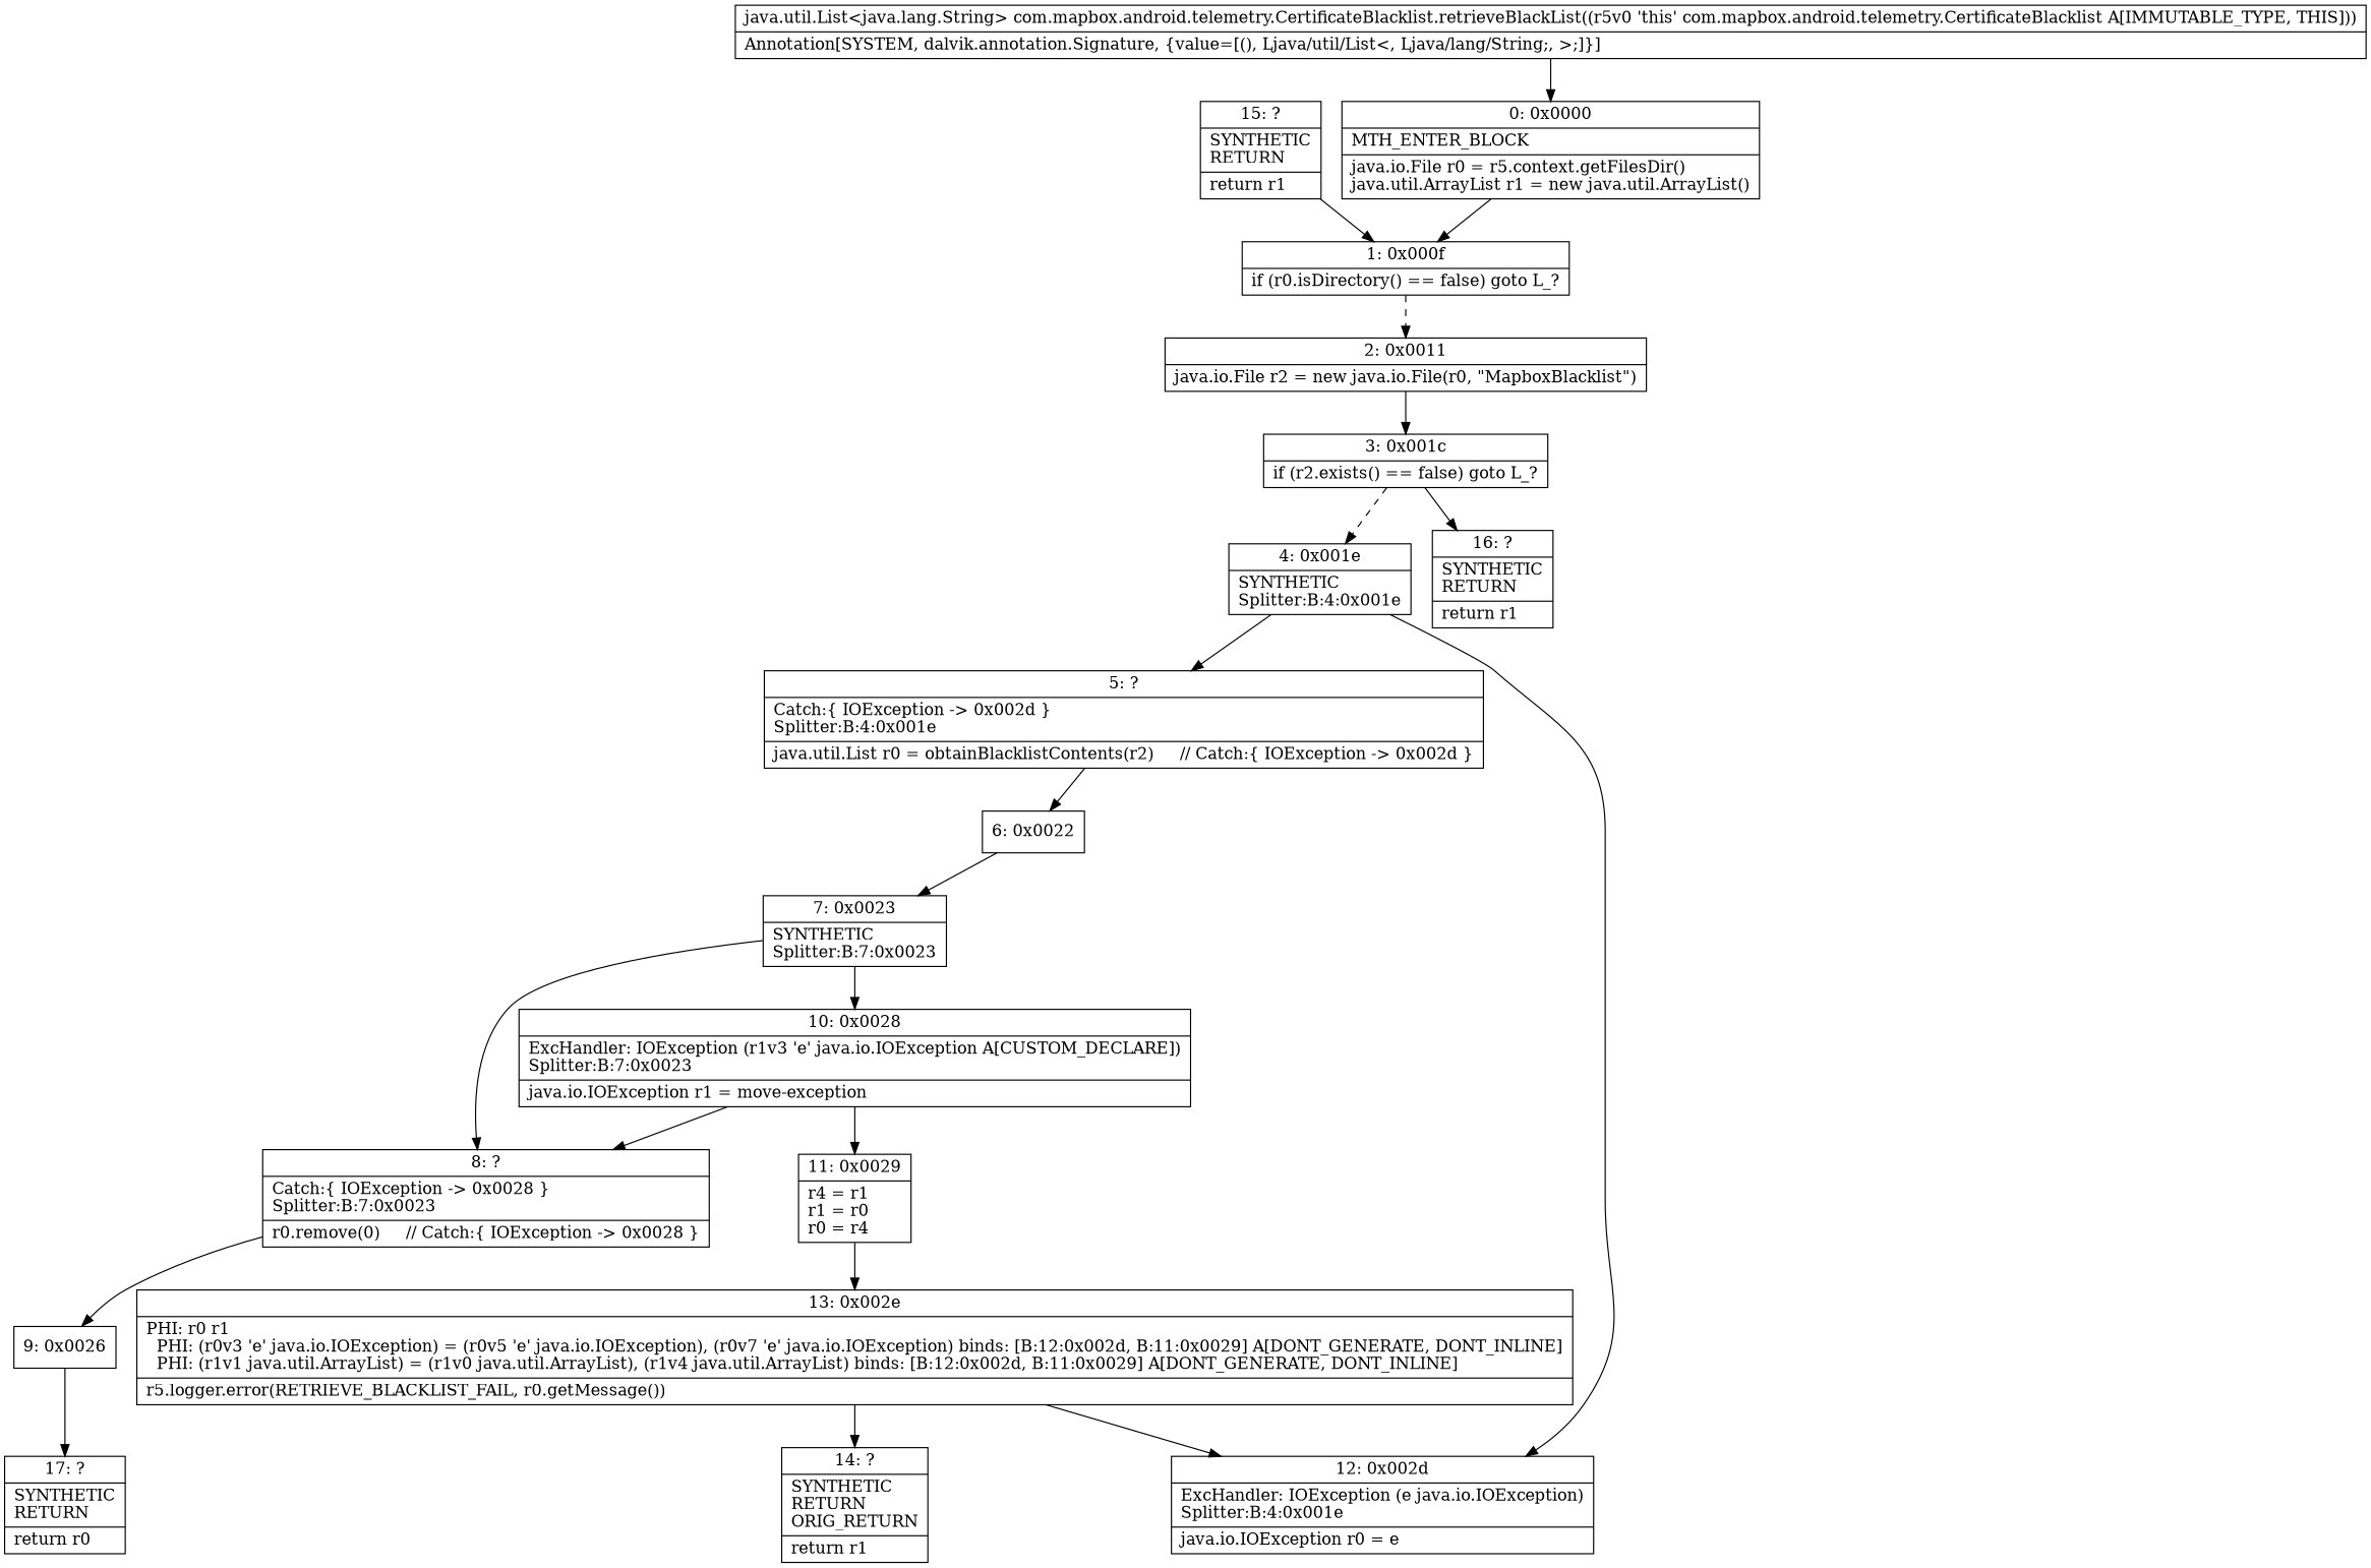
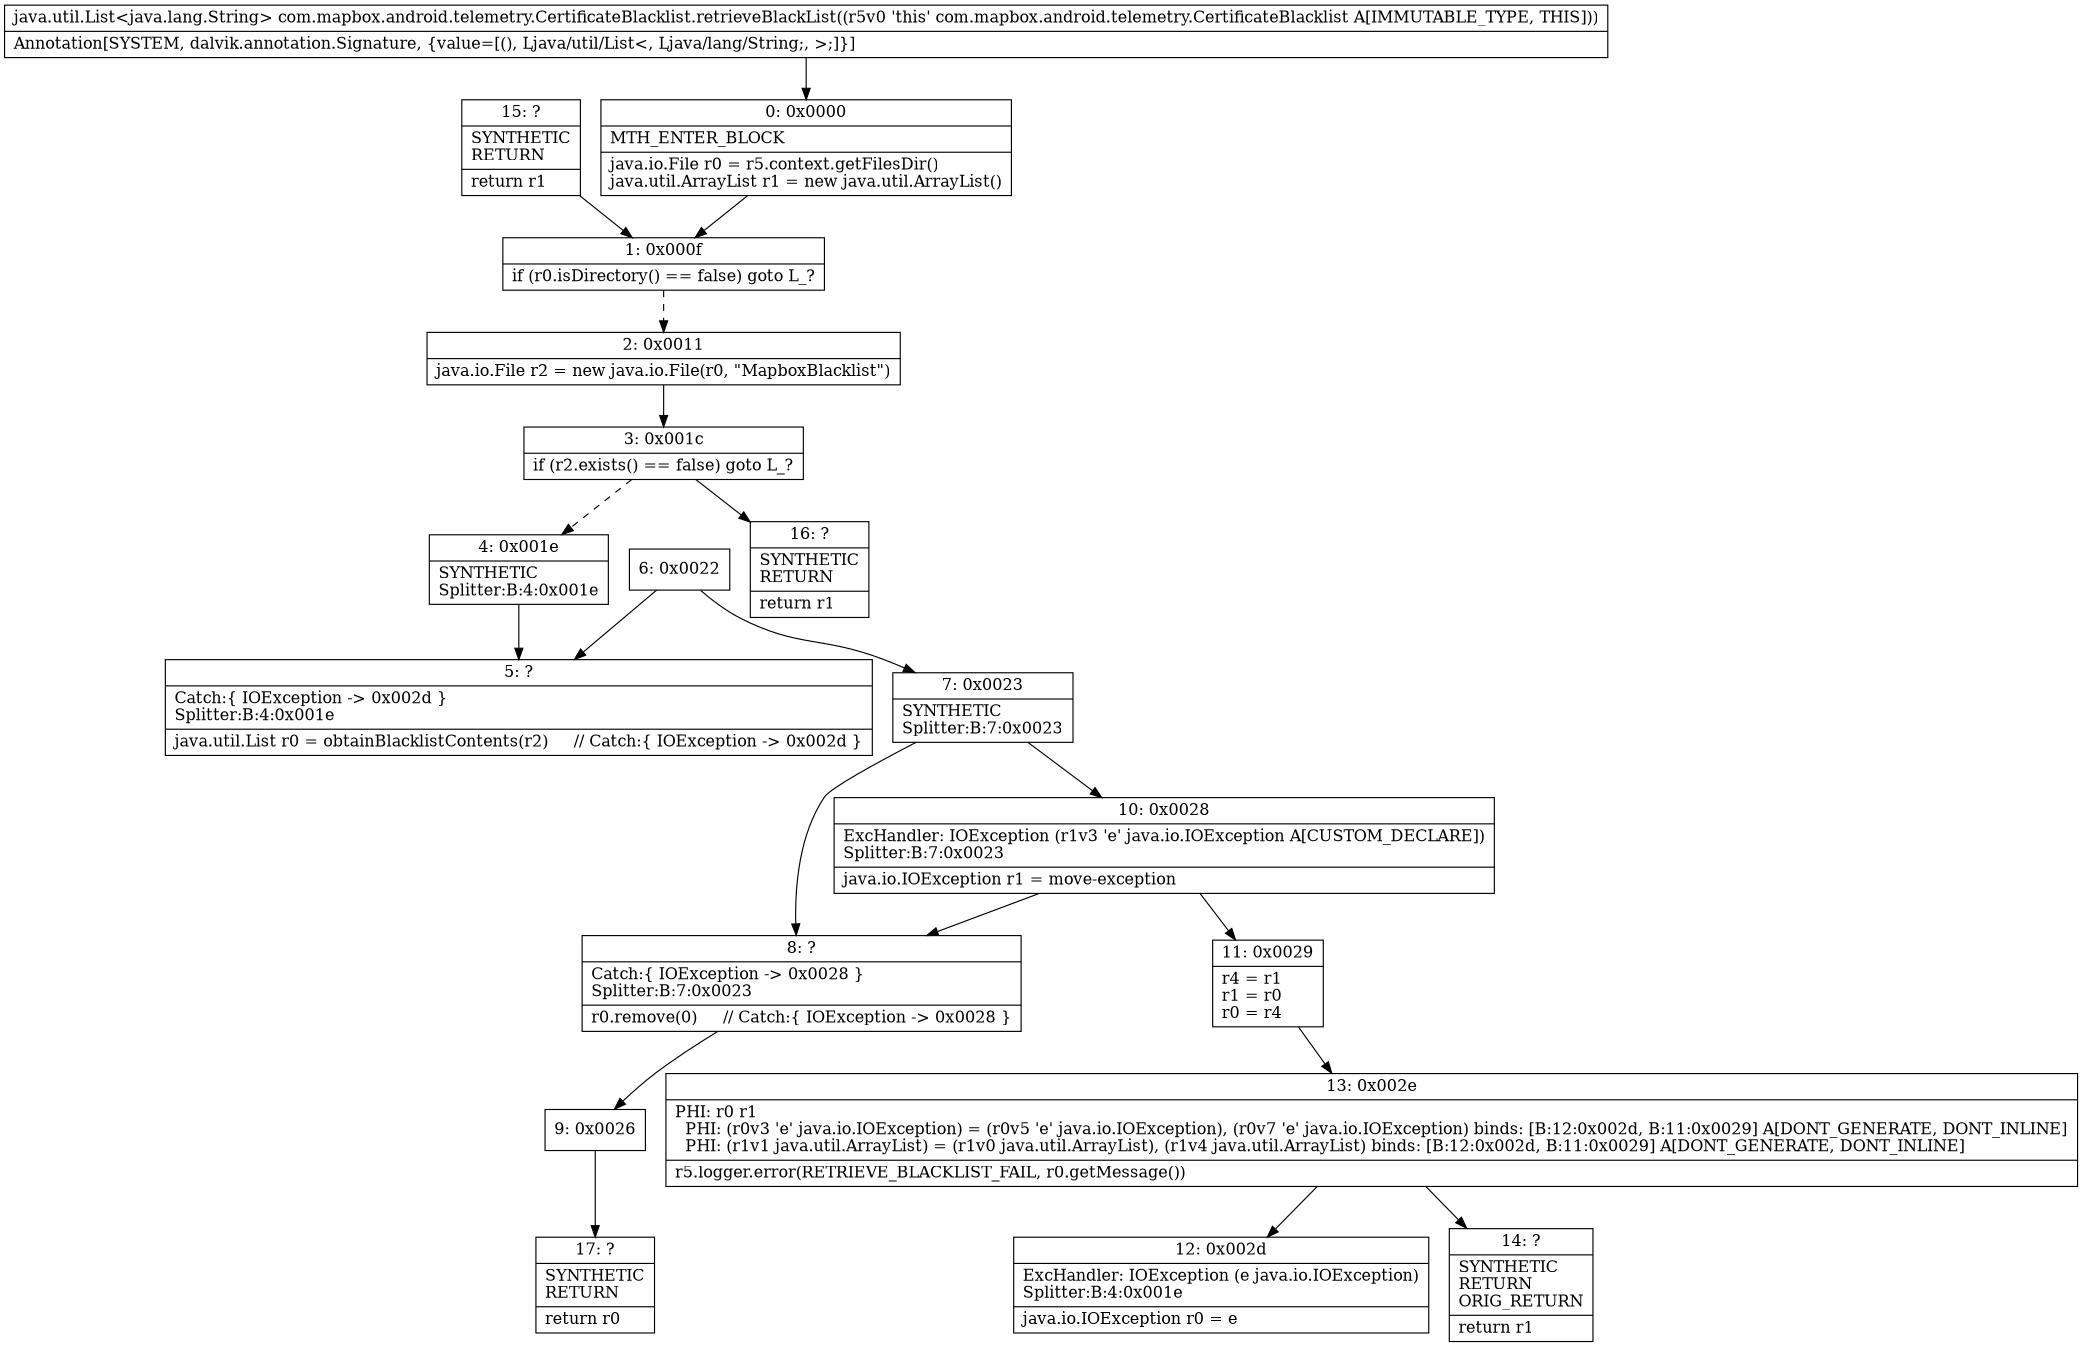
  digraph {
    node [shape=record]
    n1 [label="{0\:\ 0x0000|MTH_ENTER_BLOCK\l|java.io.File r0 = r5.context.getFilesDir()\ljava.util.ArrayList r1 = new java.util.ArrayList()\l}"]
    n2 [label="{1\:\ 0x000f|if (r0.isDirectory() == false) goto L_?\l}"]
    n3 [label="{2\:\ 0x0011|java.io.File r2 = new java.io.File(r0, \"MapboxBlacklist\")\l}"]
    n4 [label="{3\:\ 0x001c|if (r2.exists() == false) goto L_?\l}"]
    n5 [label="{15\:\ ?|SYNTHETIC\lRETURN\l|return r1\l}"]
    n6 [label="{4\:\ 0x001e|SYNTHETIC\lSplitter:B:4:0x001e\l}"]
    n7 [label="{16\:\ ?|SYNTHETIC\lRETURN\l|return r1\l}"]
    n8 [label="{5\:\ ?|Catch:\{ IOException \-\> 0x002d \}\lSplitter:B:4:0x001e\l|java.util.List r0 = obtainBlacklistContents(r2)     \/\/ Catch:\{ IOException \-\> 0x002d \}\l}"]
    n9 [label="{12\:\ 0x002d|ExcHandler: IOException (e java.io.IOException)\lSplitter:B:4:0x001e\l|java.io.IOException r0 = e\l}"]
    n10 [label="{6\:\ 0x0022}"]
    n11 [label="{7\:\ 0x0023|SYNTHETIC\lSplitter:B:7:0x0023\l}"]
    n12 [label="{8\:\ ?|Catch:\{ IOException \-\> 0x0028 \}\lSplitter:B:7:0x0023\l|r0.remove(0)     \/\/ Catch:\{ IOException \-\> 0x0028 \}\l}"]
    n13 [label="{10\:\ 0x0028|ExcHandler: IOException (r1v3 'e' java.io.IOException A[CUSTOM_DECLARE])\lSplitter:B:7:0x0023\l|java.io.IOException r1 = move\-exception\l}"]
    n14 [label="{9\:\ 0x0026}"]
    n15 [label="{11\:\ 0x0029|r4 = r1\lr1 = r0\lr0 = r4\l}"]
    n16 [label="{17\:\ ?|SYNTHETIC\lRETURN\l|return r0\l}"]
    n17 [label="{13\:\ 0x002e|PHI: r0 r1 \l  PHI: (r0v3 'e' java.io.IOException) = (r0v5 'e' java.io.IOException), (r0v7 'e' java.io.IOException) binds: [B:12:0x002d, B:11:0x0029] A[DONT_GENERATE, DONT_INLINE]\l  PHI: (r1v1 java.util.ArrayList) = (r1v0 java.util.ArrayList), (r1v4 java.util.ArrayList) binds: [B:12:0x002d, B:11:0x0029] A[DONT_GENERATE, DONT_INLINE]\l|r5.logger.error(RETRIEVE_BLACKLIST_FAIL, r0.getMessage())\l}"]
    n18 [label="{14\:\ ?|SYNTHETIC\lRETURN\lORIG_RETURN\l|return r1\l}"]
    n19 [label="{java.util.List\<java.lang.String\> com.mapbox.android.telemetry.CertificateBlacklist.retrieveBlackList((r5v0 'this' com.mapbox.android.telemetry.CertificateBlacklist A[IMMUTABLE_TYPE, THIS]))  | Annotation[SYSTEM, dalvik.annotation.Signature, \{value=[(), Ljava\/util\/List\<, Ljava\/lang\/String;, \>;]\}]\l}"]
    n1 -> n2
    n2 -> n3 [style=dashed]
    n3 -> n4
    n4 -> n6 [style=dashed]
    n4 -> n7
    n5 -> n2
    n6 -> n8
-   n6 -> n9
-   n8 -> n10
+   n10 -> n8
    n10 -> n11
    n11 -> n12
    n11 -> n13
    n12 -> n14
    n13 -> n12
    n13 -> n15
    n14 -> n16
    n15 -> n17
    n17 -> n9
    n17 -> n18
    n19 -> n1
  }
